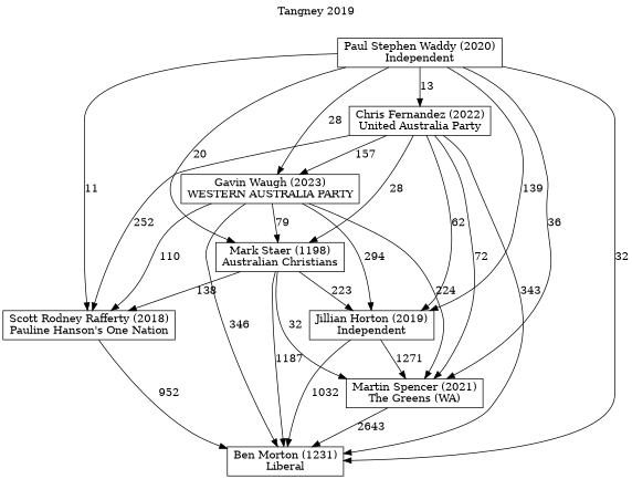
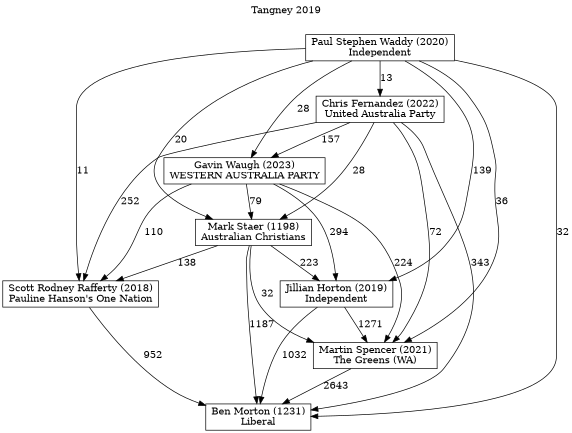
  digraph {
    label="Tangney 2019"
    labelloc=t
    mclimit=10
    node [shape=box]
    n1 [label="Ben Morton (1231)\nLiberal"]
    n2 [label="Martin Spencer (2021)\nThe Greens (WA)"]
    n3 [label="Jillian Horton (2019)\nIndependent"]
    n4 [label="Scott Rodney Rafferty (2018)\nPauline Hanson's One Nation"]
    n5 [label="Mark Staer (1198)\nAustralian Christians"]
    n6 [label="Gavin Waugh (2023)\nWESTERN AUSTRALIA PARTY"]
    n7 [label="Chris Fernandez (2022)\nUnited Australia Party"]
    n8 [label="Paul Stephen Waddy (2020)\nIndependent"]
    n2 -> n1 [label=2643]
    n3 -> n1 [label=1032]
    n3 -> n2 [label=1271]
    n4 -> n1 [label=952]
    n5 -> n1 [label=1187]
    n5 -> n2 [label=32]
    n5 -> n3 [label=223]
    n5 -> n4 [label=138]
-   n6 -> n1 [label=346]
    n6 -> n2 [label=224]
    n6 -> n3 [label=294]
    n6 -> n4 [label=110]
    n6 -> n5 [label=79]
    n7 -> n1 [label=343]
    n7 -> n2 [label=72]
-   n7 -> n3 [label=62]
    n7 -> n4 [label=252]
    n7 -> n5 [label=28]
    n7 -> n6 [label=157]
    n8 -> n1 [label=32]
    n8 -> n2 [label=36]
    n8 -> n3 [label=139]
    n8 -> n4 [label=11]
    n8 -> n5 [label=20]
    n8 -> n6 [label=28]
    n8 -> n7 [label=13]
  }
